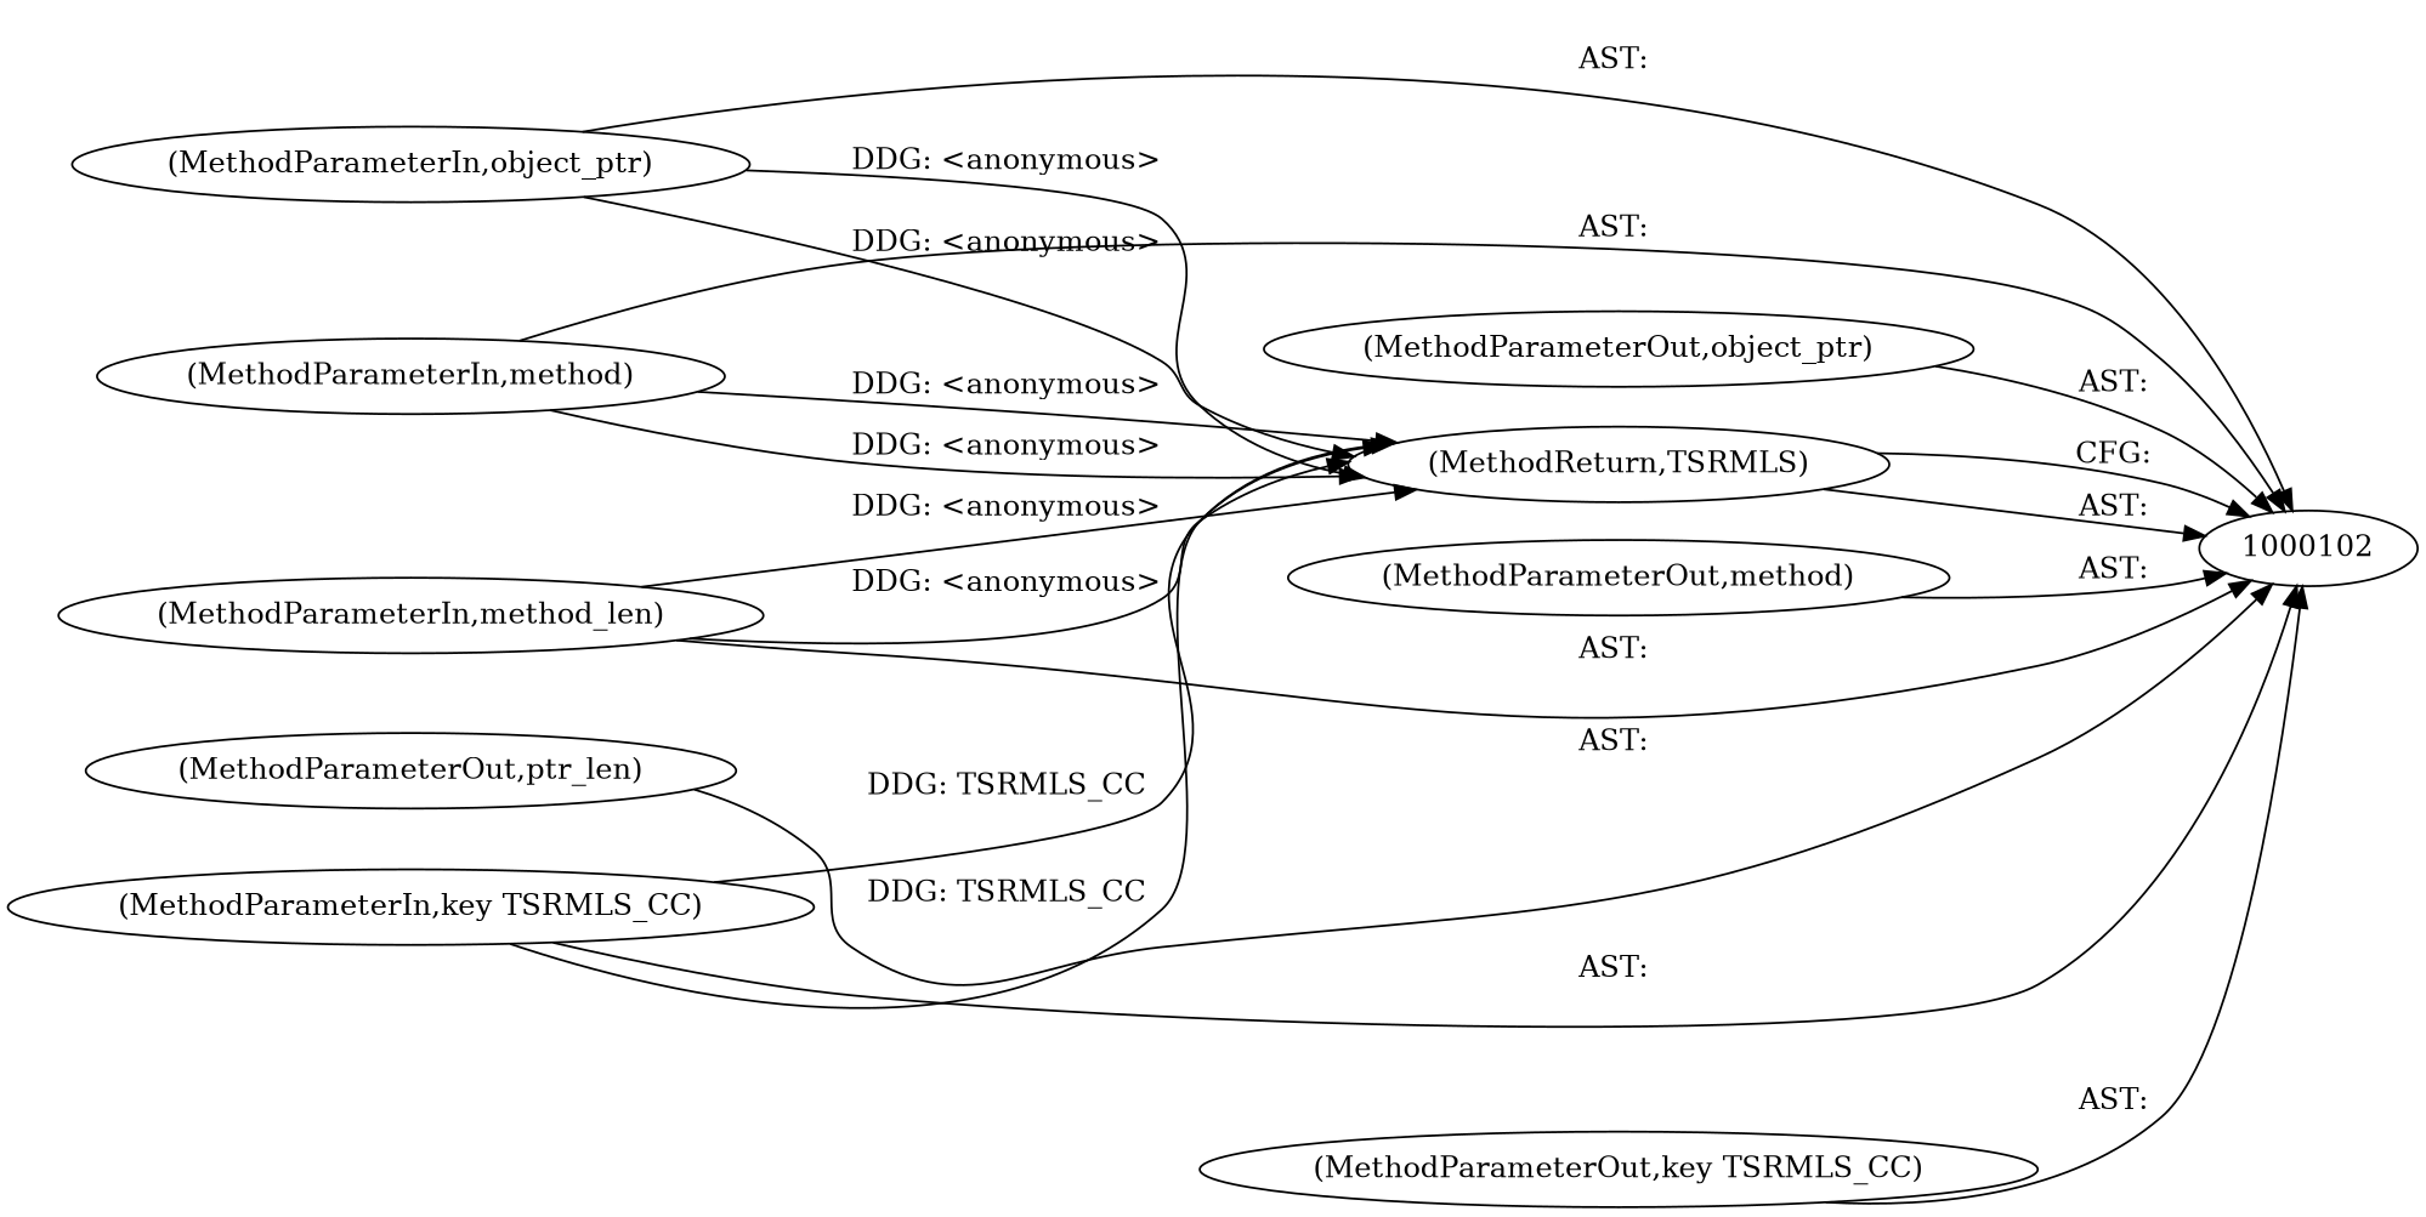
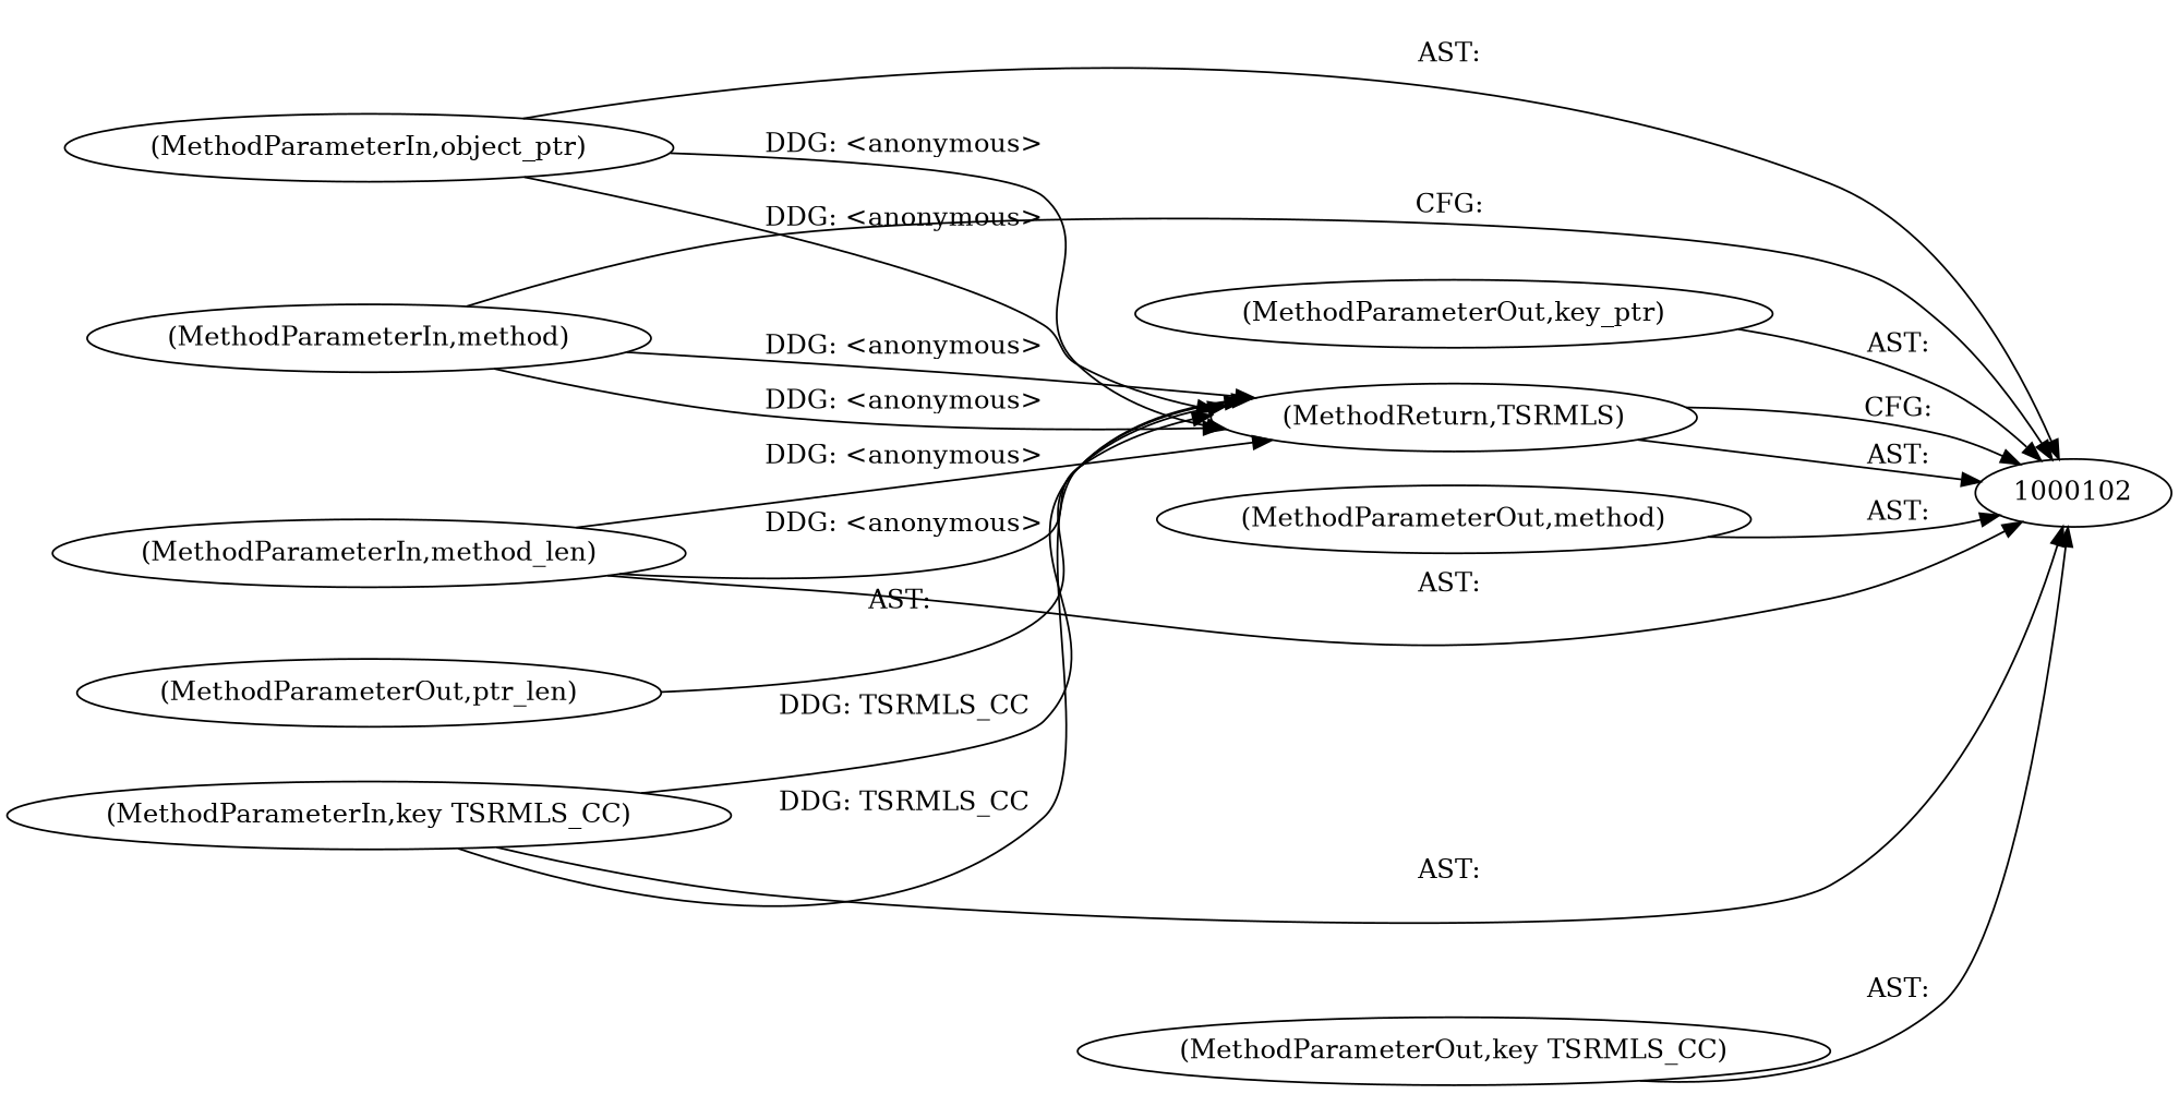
  digraph {
    rankdir=LR
    n1 [label="(MethodReturn,TSRMLS)"]
    1000102
    n3 [label="(MethodParameterIn,object_ptr)"]
-   n4 [label="(MethodParameterOut,object_ptr)"]
+   n4 [label="(MethodParameterOut,key_ptr)"]
    n5 [label="(MethodParameterIn,method)"]
    n6 [label="(MethodParameterOut,method)"]
    n7 [label="(MethodParameterIn,method_len)"]
    n8 [label="(MethodParameterOut,ptr_len)"]
    n9 [label="(MethodParameterIn,key TSRMLS_CC)"]
    n10 [label="(MethodParameterOut,key TSRMLS_CC)"]
    n1 -> 1000102 [label="AST: "]
    n1 -> 1000102 [label="CFG: "]
    n3 -> n1 [label="DDG: <anonymous>"]
    n3 -> n1 [label="DDG: <anonymous>"]
    n3 -> 1000102 [label="AST: "]
    n4 -> 1000102 [label="AST: "]
    n5 -> n1 [label="DDG: <anonymous>"]
    n5 -> n1 [label="DDG: <anonymous>"]
-   n5 -> 1000102 [label="AST: "]
+   n5 -> 1000102 [label="CFG: "]
    n6 -> 1000102 [label="AST: "]
    n7 -> n1 [label="DDG: <anonymous>"]
    n7 -> n1 [label="DDG: <anonymous>"]
    n7 -> 1000102 [label="AST: "]
-   n8 -> 1000102 [label="AST: "]
+   n8 -> n1 [label="AST: "]
    n9 -> n1 [label="DDG: TSRMLS_CC"]
    n9 -> n1 [label="DDG: TSRMLS_CC"]
    n9 -> 1000102 [label="AST: "]
    n10 -> 1000102 [label="AST: "]
  }
